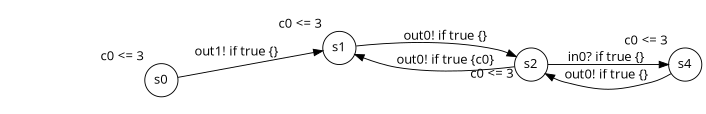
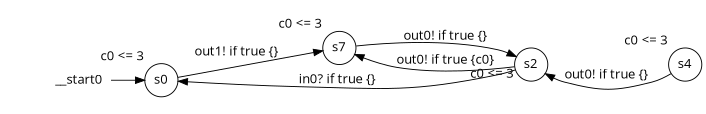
  digraph {
    fontname="Open Sans"
    rankdir=LR
    node [fontname="Open Sans" shape=circle margin=0 xlabel="c0 <= 3"]
    edge [fontname="Open Sans"]
+   __start0 [shape=none margin="" xlabel=""]
    n2 [label=s0]
-   n3 [label=s1]
+   n3 [label=s7]
    n4 [label=s2]
    n5 [label=s4]
+   __start0 -> n2
    n2 -> n3 [label="out1! if true {} "]
    n3 -> n4 [label="out0! if true {} "]
    n4 -> n3 [label="out0! if true {c0} "]
-   n4 -> n5 [label="in0? if true {} "]
+   n4 -> n2 [label="in0? if true {} "]
    n5 -> n4 [label="out0! if true {} "]
  }
